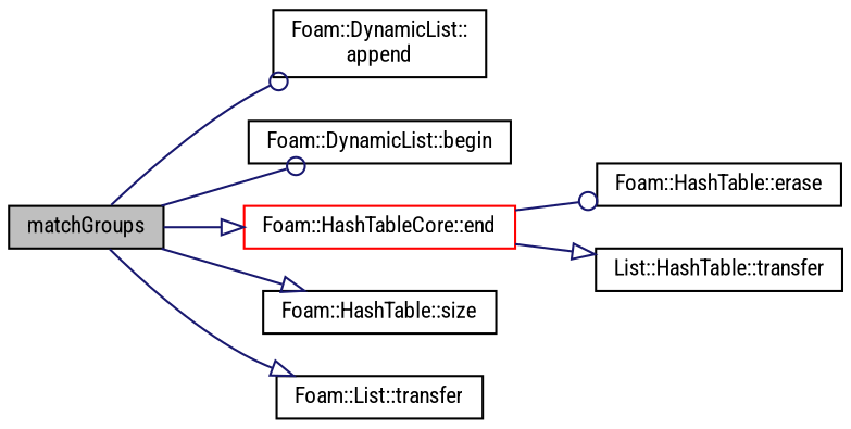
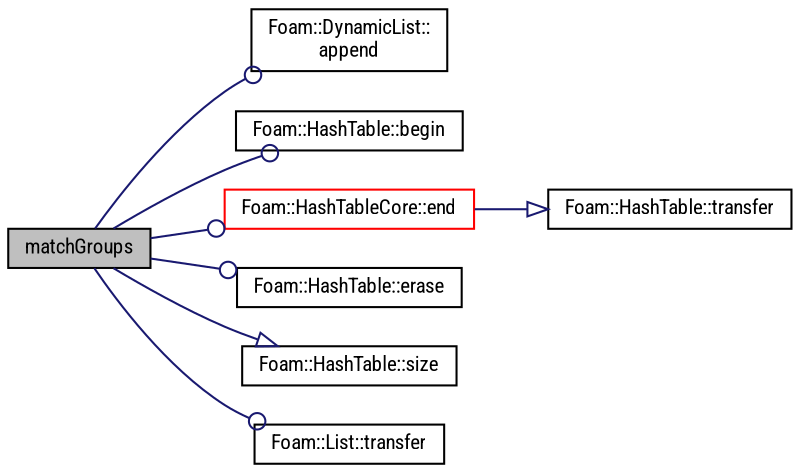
  digraph {
    fontname="Roboto Condensed"
    rankdir=LR
    node [color=black fontname="Roboto Condensed" fontsize=10 shape=record]
    edge [arrowhead=onormal color=midnightblue fontname="Roboto Condensed" fontsize=10 labelfontname=Helvetica labelfontsize=10 style=solid]
    n1 [fillcolor=grey75 fontcolor=black height=0.2 label=matchGroups style=filled width=0.4]
    n2 [height=0.2 label="Foam::DynamicList::\lappend" width=0.4]
-   n3 [height=0.2 label="Foam::DynamicList::begin" width=0.4]
+   n3 [height=0.2 label="Foam::HashTable::begin" width=0.4]
    n4 [color=red height=0.2 label="Foam::HashTableCore::end" width=0.4]
    n5 [height=0.2 label="Foam::HashTable::erase" width=0.4]
    n6 [height=0.2 label="Foam::HashTable::size" width=0.4]
    n7 [height=0.2 label="Foam::List::transfer" width=0.4]
-   n8 [height=0.2 label="List::HashTable::transfer" width=0.4]
+   n8 [height=0.2 label="Foam::HashTable::transfer" width=0.4]
    n1 -> n2 [arrowhead=odot]
    n1 -> n3 [arrowhead=odot]
-   n1 -> n4
-   n4 -> n5 [arrowhead=odot]
+   n1 -> n4 [arrowhead=odot]
+   n1 -> n5 [arrowhead=odot]
    n1 -> n6
-   n1 -> n7
+   n1 -> n7 [arrowhead=odot]
    n4 -> n8
  }
